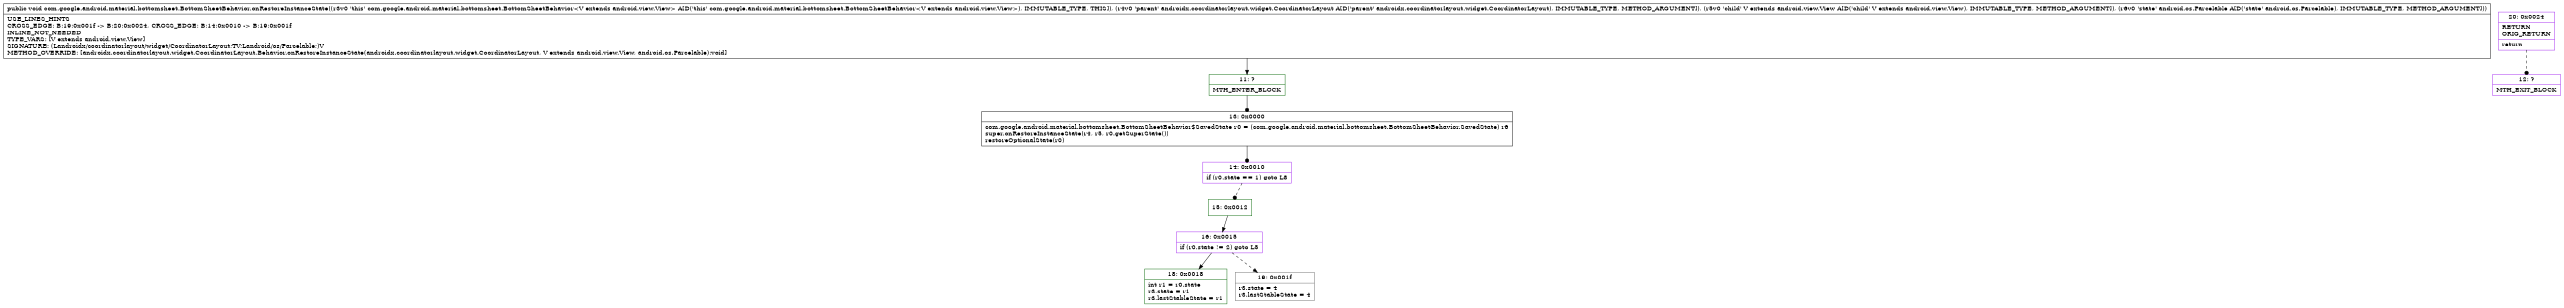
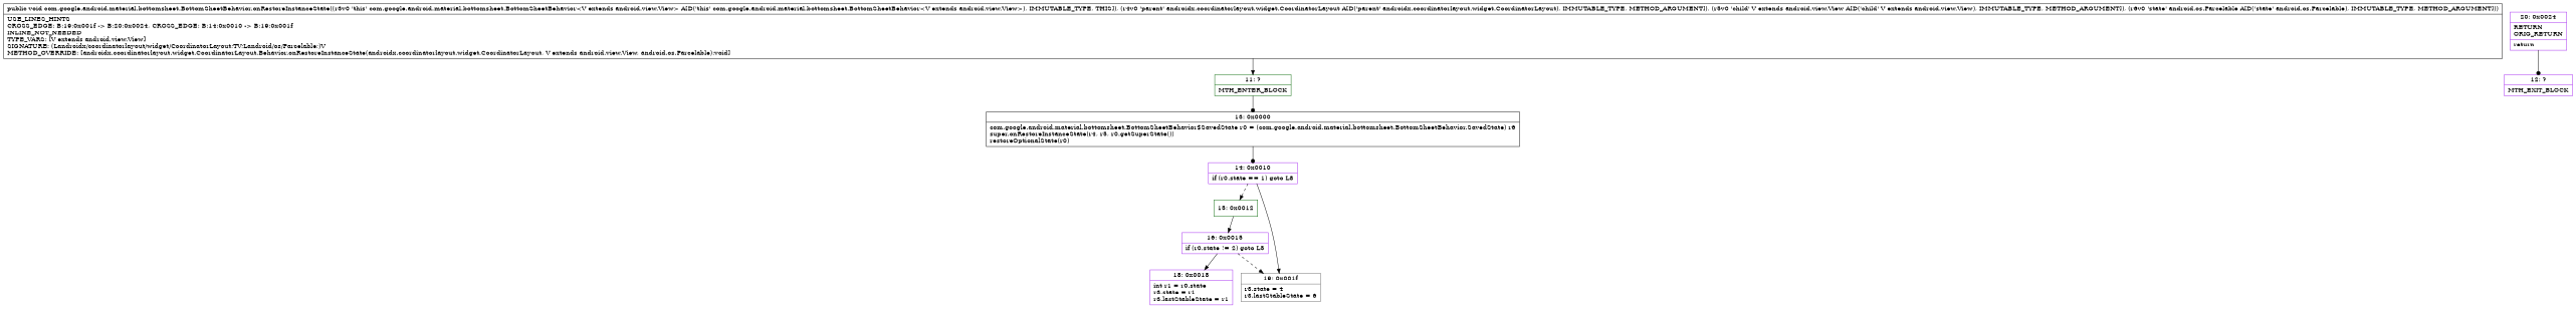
  digraph {
    node [color=purple shape=record]
    edge [arrowhead=normal]
    n1 [color=darkgreen label="{11\:\ ?|MTH_ENTER_BLOCK\l}"]
    n2 [color=black label="{13\:\ 0x0000|com.google.android.material.bottomsheet.BottomSheetBehavior$SavedState r0 = (com.google.android.material.bottomsheet.BottomSheetBehavior.SavedState) r6\lsuper.onRestoreInstanceState(r4, r5, r0.getSuperState())\lrestoreOptionalState(r0)\l}"]
    n3 [label="{14\:\ 0x0010|if (r0.state == 1) goto L8\l}"]
    n4 [color=darkgreen label="{15\:\ 0x0012}"]
-   n5 [color=gray40 label="{19\:\ 0x001f|r3.state = 4\lr3.lastStableState = 4\l}"]
+   n5 [color=gray40 label="{19\:\ 0x001f|r3.state = 4\lr3.lastStableState = 6\l}"]
    n6 [label="{16\:\ 0x0015|if (r0.state != 2) goto L5\l}"]
-   n7 [color=darkgreen label="{18\:\ 0x0018|int r1 = r0.state\lr3.state = r1\lr3.lastStableState = r1\l}"]
+   n7 [label="{18\:\ 0x0018|int r1 = r0.state\lr3.state = r1\lr3.lastStableState = r1\l}"]
    n8 [label="{12\:\ ?|MTH_EXIT_BLOCK\l}"]
    n9 [label="{20\:\ 0x0024|RETURN\lORIG_RETURN\l|return\l}"]
    n10 [color=black label="{public void com.google.android.material.bottomsheet.BottomSheetBehavior.onRestoreInstanceState((r3v0 'this' com.google.android.material.bottomsheet.BottomSheetBehavior\<V extends android.view.View\> A[D('this' com.google.android.material.bottomsheet.BottomSheetBehavior\<V extends android.view.View\>), IMMUTABLE_TYPE, THIS]), (r4v0 'parent' androidx.coordinatorlayout.widget.CoordinatorLayout A[D('parent' androidx.coordinatorlayout.widget.CoordinatorLayout), IMMUTABLE_TYPE, METHOD_ARGUMENT]), (r5v0 'child' V extends android.view.View A[D('child' V extends android.view.View), IMMUTABLE_TYPE, METHOD_ARGUMENT]), (r6v0 'state' android.os.Parcelable A[D('state' android.os.Parcelable), IMMUTABLE_TYPE, METHOD_ARGUMENT]))  | USE_LINES_HINTS\lCROSS_EDGE: B:19:0x001f \-\> B:20:0x0024, CROSS_EDGE: B:14:0x0010 \-\> B:19:0x001f\lINLINE_NOT_NEEDED\lTYPE_VARS: [V extends android.view.View]\lSIGNATURE: (Landroidx\/coordinatorlayout\/widget\/CoordinatorLayout;TV;Landroid\/os\/Parcelable;)V\lMETHOD_OVERRIDE: [androidx.coordinatorlayout.widget.CoordinatorLayout.Behavior.onRestoreInstanceState(androidx.coordinatorlayout.widget.CoordinatorLayout, V extends android.view.View, android.os.Parcelable):void]\l}"]
    n1 -> n2 [arrowhead=dot]
    n2 -> n3 [arrowhead=dot]
-   n3 -> n4 [arrowhead=dot style=dashed]
+   n3 -> n4 [style=dashed]
+   n3 -> n5
    n4 -> n6
    n6 -> n5 [style=dashed]
    n6 -> n7
-   n9 -> n8 [arrowhead=dot style=dashed]
+   n9 -> n8 [arrowhead=dot]
    n10 -> n1
  }
